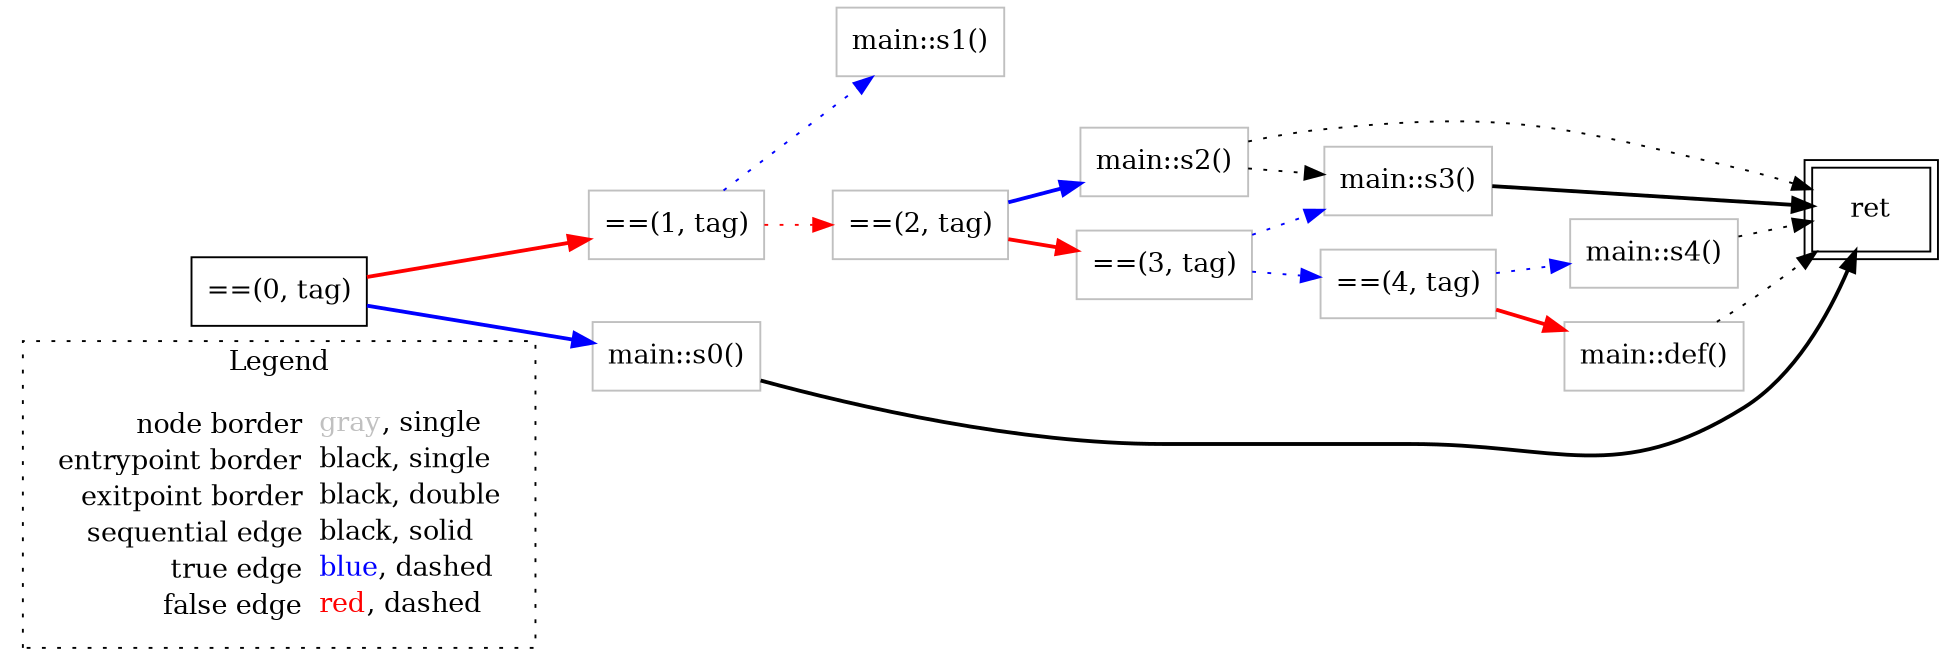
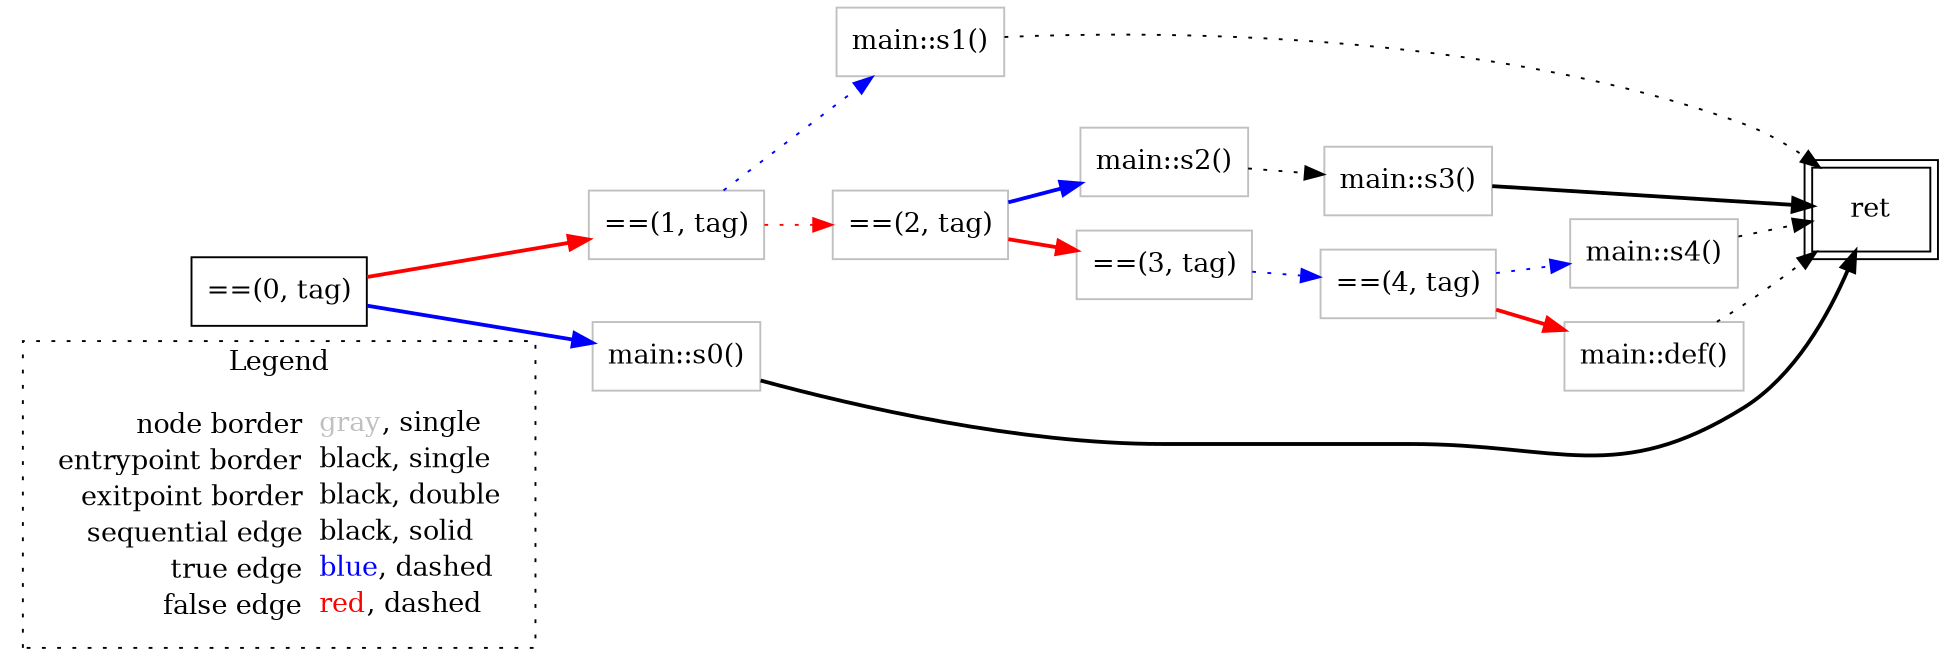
  digraph {
    rankdir=LR
    node [shape=rect color=gray]
    edge [color=blue style=dotted]
    n1 [label=<<table border="0" cellpadding="2" cellspacing="0" cellborder="0"><tr><td align="right">node border&nbsp;</td><td align="left"><font color="gray">gray</font>, single</td></tr><tr><td align="right">entrypoint border&nbsp;</td><td align="left"><font color="black">black</font>, single</td></tr><tr><td align="right">exitpoint border&nbsp;</td><td align="left"><font color="black">black</font>, double</td></tr><tr><td align="right">sequential edge&nbsp;</td><td align="left"><font color="black">black</font>, solid</td></tr><tr><td align="right">true edge&nbsp;</td><td align="left"><font color="blue">blue</font>, dashed</td></tr><tr><td align="right">false edge&nbsp;</td><td align="left"><font color="red">red</font>, dashed</td></tr></table>> shape=plaintext color=""]
    n2 [color=black label=<==(0, tag)>]
    n3 [label=<==(1, tag)>]
    n4 [label=<main::s0()>]
    n5 [label=<main::s1()>]
    n6 [label=<==(2, tag)>]
    n7 [color=black label=<ret> peripheries=2]
    n8 [label=<main::s4()>]
    n9 [label=<main::s2()>]
    n10 [label=<main::s3()>]
    n11 [label=<==(3, tag)>]
    n12 [label=<==(4, tag)>]
    n13 [label=<main::def()>]
    subgraph cluster_1 {
      label=Legend
      style=dotted
      n1
    }
    n2 -> n3 [color=red style=bold]
    n2 -> n4 [style=bold]
    n3 -> n5
    n3 -> n6 [color=red]
    n4 -> n7 [color=black style=bold]
-   n9 -> n7 [color=black]
+   n5 -> n7 [color=black]
    n6 -> n9 [style=bold]
    n6 -> n11 [color=red style=bold]
    n8 -> n7 [color=black]
    n9 -> n10 [color=black]
    n10 -> n7 [color=black style=bold]
-   n11 -> n10
    n11 -> n12
    n12 -> n8
    n12 -> n13 [color=red style=bold]
    n13 -> n7 [color=black]
  }
